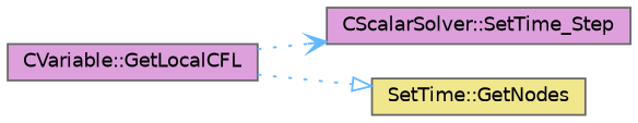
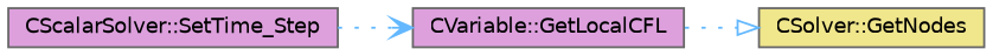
  digraph {
    rankdir=LR
    node [color=grey40 fillcolor=plum fontname=Helvetica fontsize=10 shape=box style=filled]
    edge [color=steelblue1 fontname=Helvetica fontsize=10 labelfontname=Helvetica labelfontsize=10 style=dotted]
    n1 [color=gray40 fontcolor=black height=0.2 label="CScalarSolver::SetTime_Step" width=0.4]
    n2 [height=0.2 label="CVariable::GetLocalCFL" width=0.4]
-   n3 [fillcolor=khaki height=0.2 label="SetTime::GetNodes" width=0.4]
-   n2 -> n1 [arrowhead=vee]
+   n3 [fillcolor=khaki height=0.2 label="CSolver::GetNodes" width=0.4]
+   n1 -> n2 [arrowhead=vee]
    n2 -> n3 [arrowhead=onormal]
  }
